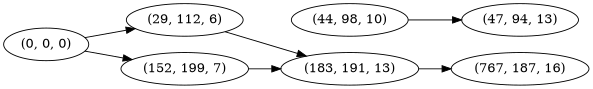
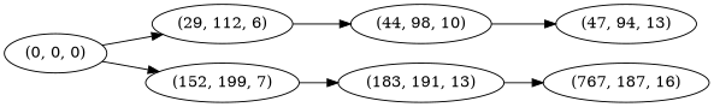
  digraph {
    rankdir=LR
    "(0, 0, 0)"
    "(29, 112, 6)"
    "(152, 199, 7)"
    "(44, 98, 10)"
    n5 [label="(183, 191, 13)"]
    "(47, 94, 13)"
    n7 [label="(767, 187, 16)"]
    "(0, 0, 0)" -> "(29, 112, 6)"
    "(0, 0, 0)" -> "(152, 199, 7)"
-   "(29, 112, 6)" -> n5
+   "(29, 112, 6)" -> "(44, 98, 10)"
    "(152, 199, 7)" -> n5
    "(44, 98, 10)" -> "(47, 94, 13)"
    n5 -> n7
  }
